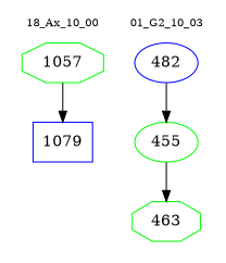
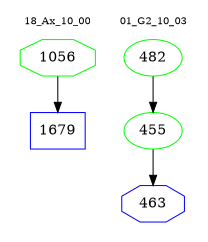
  digraph {
    node [color=green shape=octagon]
    edge [color=black]
-   n1 [label=1057]
-   n2 [color=blue label=1079 shape=box]
+   n1 [label=1056]
+   n2 [color=blue label=1679 shape=box]
    n3 [label=455 shape=ellipse]
-   n4 [color=blue label=482 shape=ellipse]
-   n5 [label=463]
+   n4 [label=482 shape=ellipse]
+   n5 [color=blue label=463]
    subgraph cluster_1 {
      color=white
      fontsize=10
      label="18_Ax_10_00"
      n1
      n2
    }
    subgraph cluster_2 {
      color=white
      fontsize=10
      label="01_G2_10_03"
      n3
      n4
      n5
    }
    n1 -> n2
    n3 -> n5
    n4 -> n3
  }
